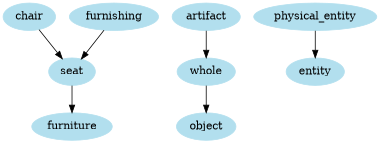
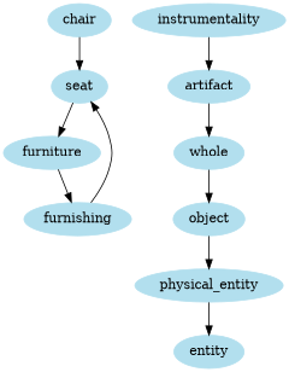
  digraph {
    fontname="DejaVu Serif"
    node [color=lightblue2 fontname="DejaVu Serif" style=filled]
    edge [fontname="DejaVu Serif"]
    chair
    seat
    furniture
    furnishing
+   instrumentality
    artifact
    whole
    object
    physical_entity
    entity
    chair -> seat
    seat -> furniture
+   furniture -> furnishing
    furnishing -> seat
+   instrumentality -> artifact
    artifact -> whole
    whole -> object
+   object -> physical_entity
    physical_entity -> entity
  }
